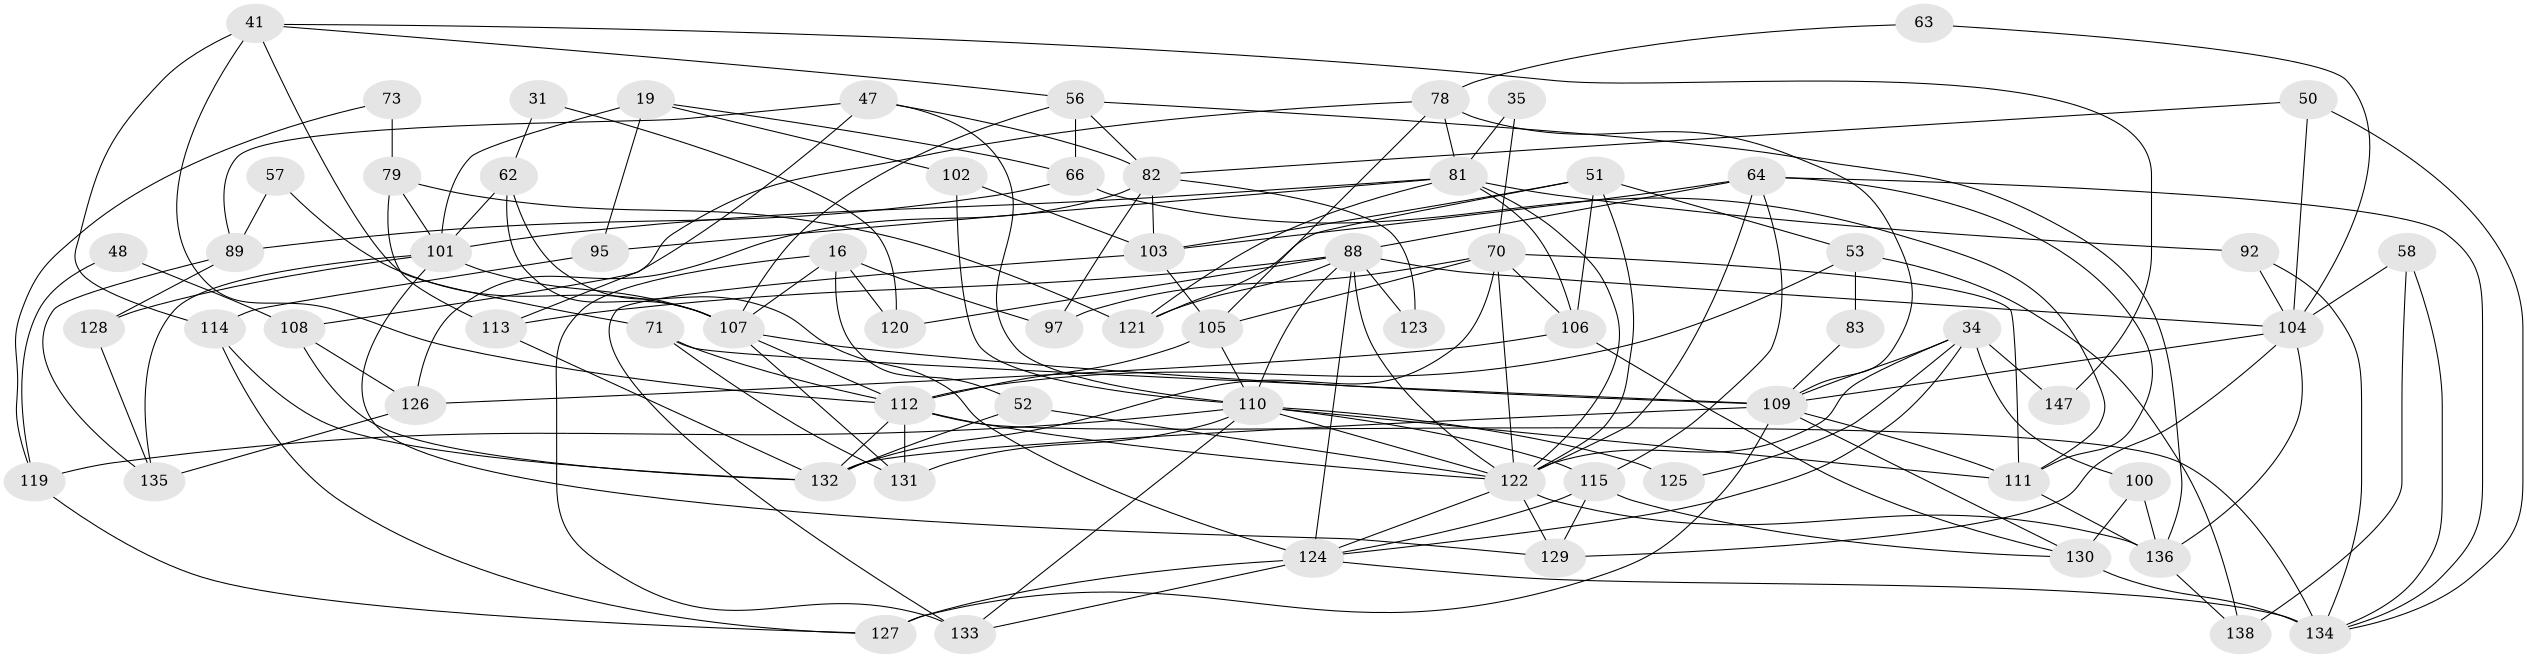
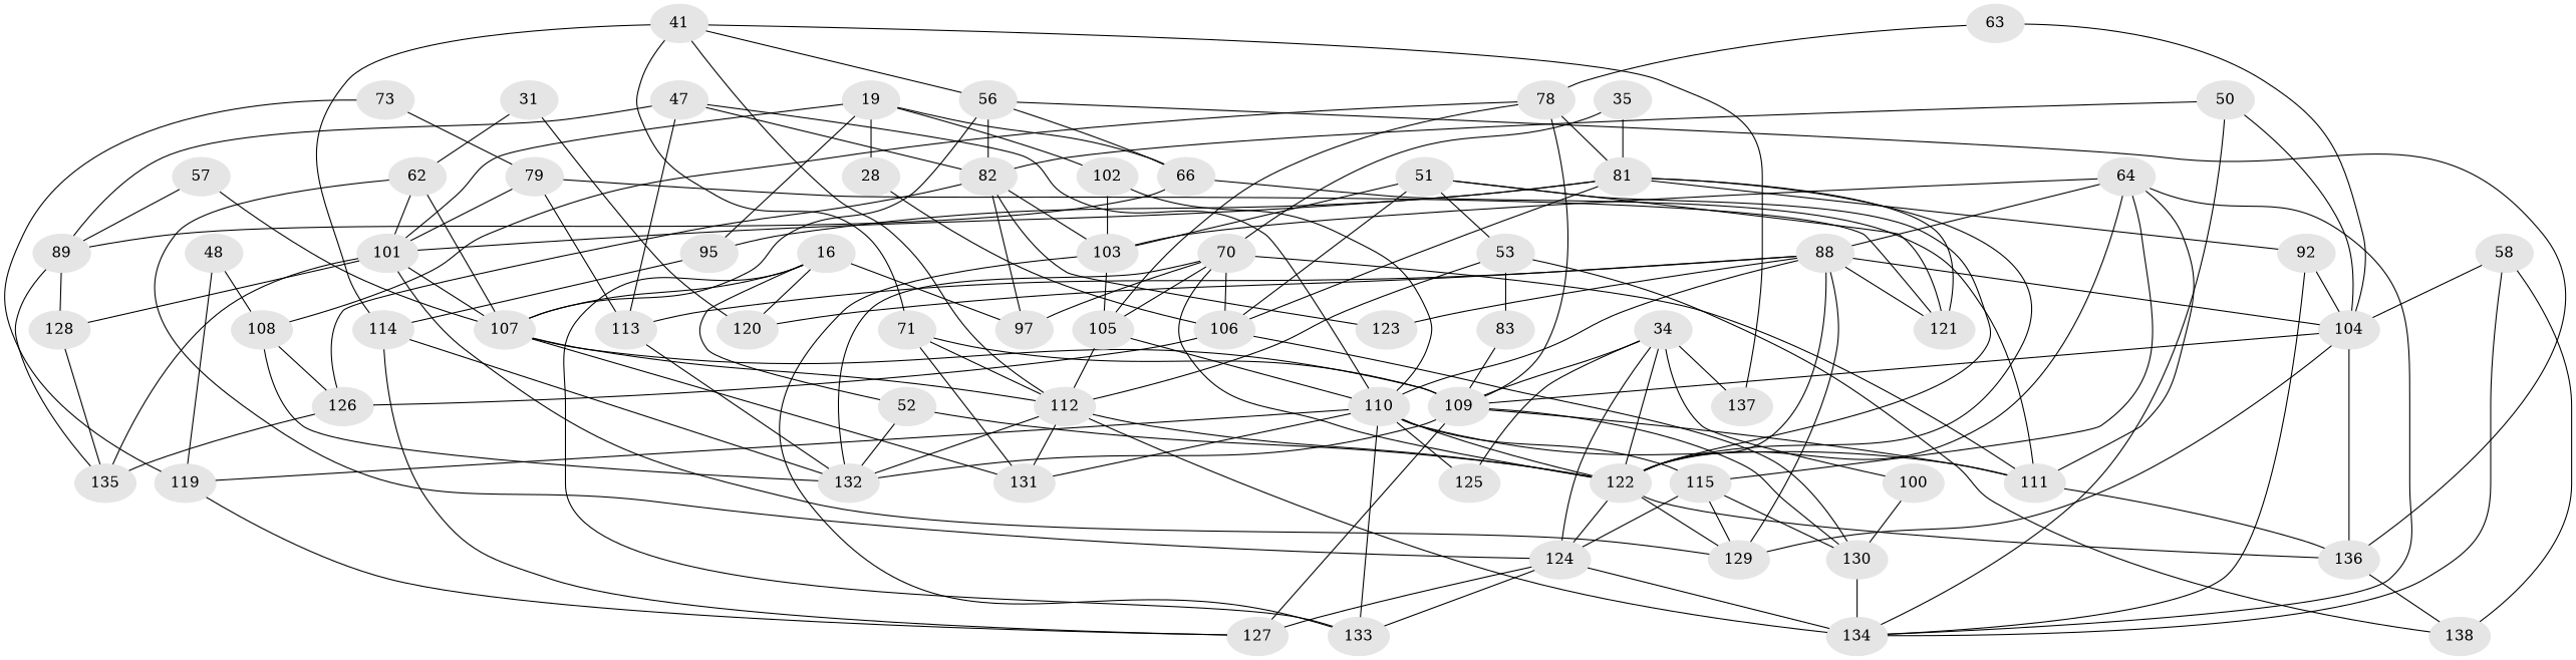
  graph {
    node [color=gray90 style=filled]
    16
    52
    97
    107 [super="+96+86"]
    120 [super="+118"]
    133 [super="+29"]
    122 [super="+54+14+68+116"]
    132 [super="+22+117"]
    109 [super="+15+45+74"]
    112 [super="+55+72"]
    131
    19
+   28
    66 [super="+6"]
    95 [super="+10"]
    101 [super="+46+84"]
    102
    106 [super="+43"]
    89 [super="+7"]
    111 [super="+98"]
    114
    128
    135
    129
    110 [super="+44+87"]
    103 [super="+38"]
    126 [super="+59"]
    130 [super="+85+99"]
    31
    62
    124 [super="+69+94"]
    34 [super="+27"]
    100 [super="+26"]
    125
-   137 [label=147]
+   137
    136 [super="+42"]
    127 [super="+67"]
    134 [super="+40+9"]
    70 [super="+37"]
    105 [super="+75"]
    35
    81 [super="+11+17"]
    121
    92
    41 [super="+39"]
    56
    71 [super="+24+49"]
    82 [super="+2"]
    123
    47
    113
    119
    115
    48
    108
    50
    104 [super="+13+93"]
    51
    53
    83
    138 [super="+91"]
    57
    58
    78 [super="+18"]
    63
    64 [super="+23"]
    88 [super="+4+77+76"]
    73
    79
    16 -- 52
    16 -- 97
    16 -- 107
    16 -- 120 [weight=2]
    16 -- 133
    52 -- 122
    52 -- 132
    107 -- 109 [weight=3]
    107 -- 112 [weight=2]
    107 -- 131
    122 -- 129
    122 -- 124
    122 -- 136 [weight=2]
    109 -- 132 [weight=2]
    109 -- 111 [weight=3]
    109 -- 130
    109 -- 127
    112 -- 122
    112 -- 132
    112 -- 131
    112 -- 134 [weight=3]
+   19 -- 28
    19 -- 66
    19 -- 95
    19 -- 101
    19 -- 102
+   28 -- 106
    66 -- 89
    66 -- 111
    95 -- 114
    101 -- 107
    101 -- 128
    101 -- 135
    101 -- 129
    102 -- 110
    102 -- 103
    106 -- 126 [weight=2]
    106 -- 130
    89 -- 128 [weight=2]
    89 -- 135
    111 -- 136
    114 -- 132
    114 -- 127
    128 -- 135
    110 -- 133
    110 -- 122
    110 -- 131 [weight=2]
    110 -- 111
    110 -- 125
    110 -- 119
    110 -- 115
    103 -- 133
    103 -- 105
    126 -- 135 [weight=2]
    130 -- 134
    31 -- 120
    31 -- 62
    62 -- 107 [weight=3]
    62 -- 101
    62 -- 124
    124 -- 133
    124 -- 127 [weight=2]
    124 -- 134 [weight=2]
    34 -- 122 [weight=2]
    34 -- 109
    34 -- 124
    34 -- 100
    34 -- 125
    34 -- 137
    100 -- 130 [weight=3]
-   100 -- 136
    136 -- 138
    70 -- 97
    70 -- 122 [weight=3]
    70 -- 132 [weight=2]
    70 -- 106 [weight=2]
    70 -- 111
    70 -- 105
    105 -- 112
    105 -- 110
    35 -- 70
    35 -- 81
    81 -- 122
    81 -- 95
    81 -- 101
    81 -- 106 [weight=2]
    81 -- 121
    81 -- 92
    92 -- 134 [weight=2]
    92 -- 104
    41 -- 112
    41 -- 114 [weight=2]
    41 -- 137
    41 -- 56
    41 -- 71
    56 -- 107
    56 -- 66
    56 -- 136
    56 -- 82
    71 -- 109 [weight=2]
    71 -- 112
    71 -- 131 [weight=2]
    82 -- 97
    82 -- 103
    82 -- 126
    82 -- 123
    47 -- 89 [weight=2]
    47 -- 110
    47 -- 82 [weight=2]
    47 -- 113
    113 -- 132
    119 -- 127
    115 -- 129
    115 -- 130
    115 -- 124
    48 -- 119
    48 -- 108
    108 -- 132
    108 -- 126
    50 -- 134
    50 -- 82
    50 -- 104
    104 -- 109 [weight=3]
    104 -- 129
    104 -- 136
    51 -- 122
    51 -- 106
    51 -- 103 [weight=2]
    51 -- 121
    51 -- 53
    53 -- 112
    53 -- 83
    53 -- 138
    83 -- 109
    57 -- 107
    57 -- 89
    58 -- 134
    58 -- 104 [weight=3]
    58 -- 138 [weight=2]
    78 -- 109
    78 -- 105
    78 -- 81
    78 -- 108
    63 -- 104
    63 -- 78
    64 -- 122 [weight=2]
    64 -- 111
    64 -- 103
    64 -- 134
    64 -- 115
    64 -- 88
    88 -- 120
    88 -- 122 [weight=2]
    88 -- 110
-   88 -- 124 [weight=2]
+   88 -- 129 [weight=2]
    88 -- 121
    88 -- 123 [weight=2]
    88 -- 113
    88 -- 104 [weight=2]
    73 -- 119
    73 -- 79
    79 -- 101
    79 -- 121
    79 -- 113
  }
